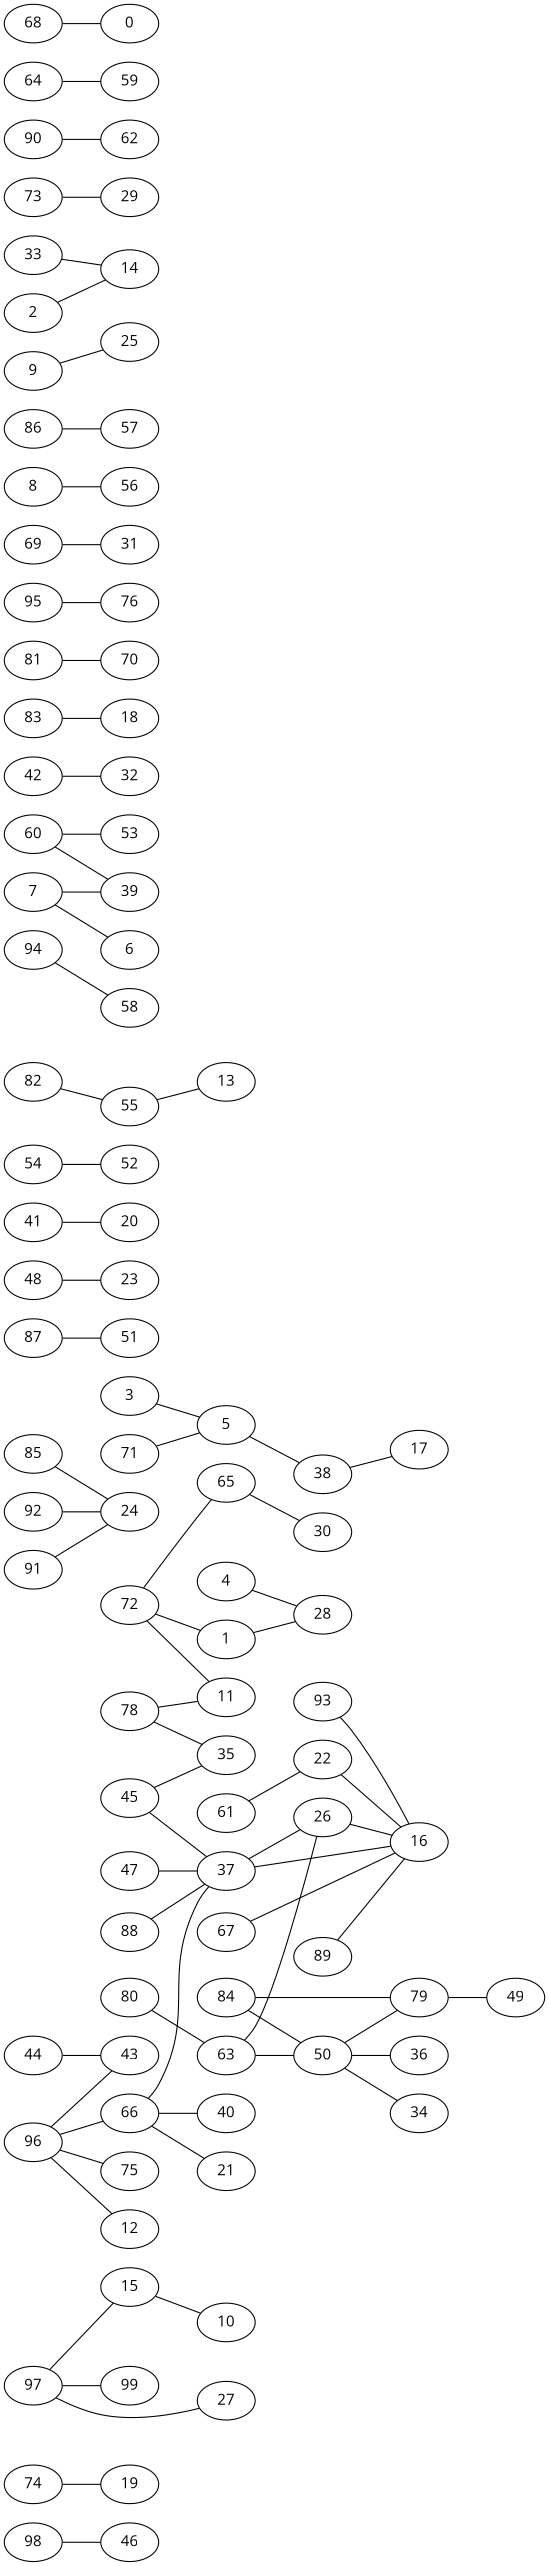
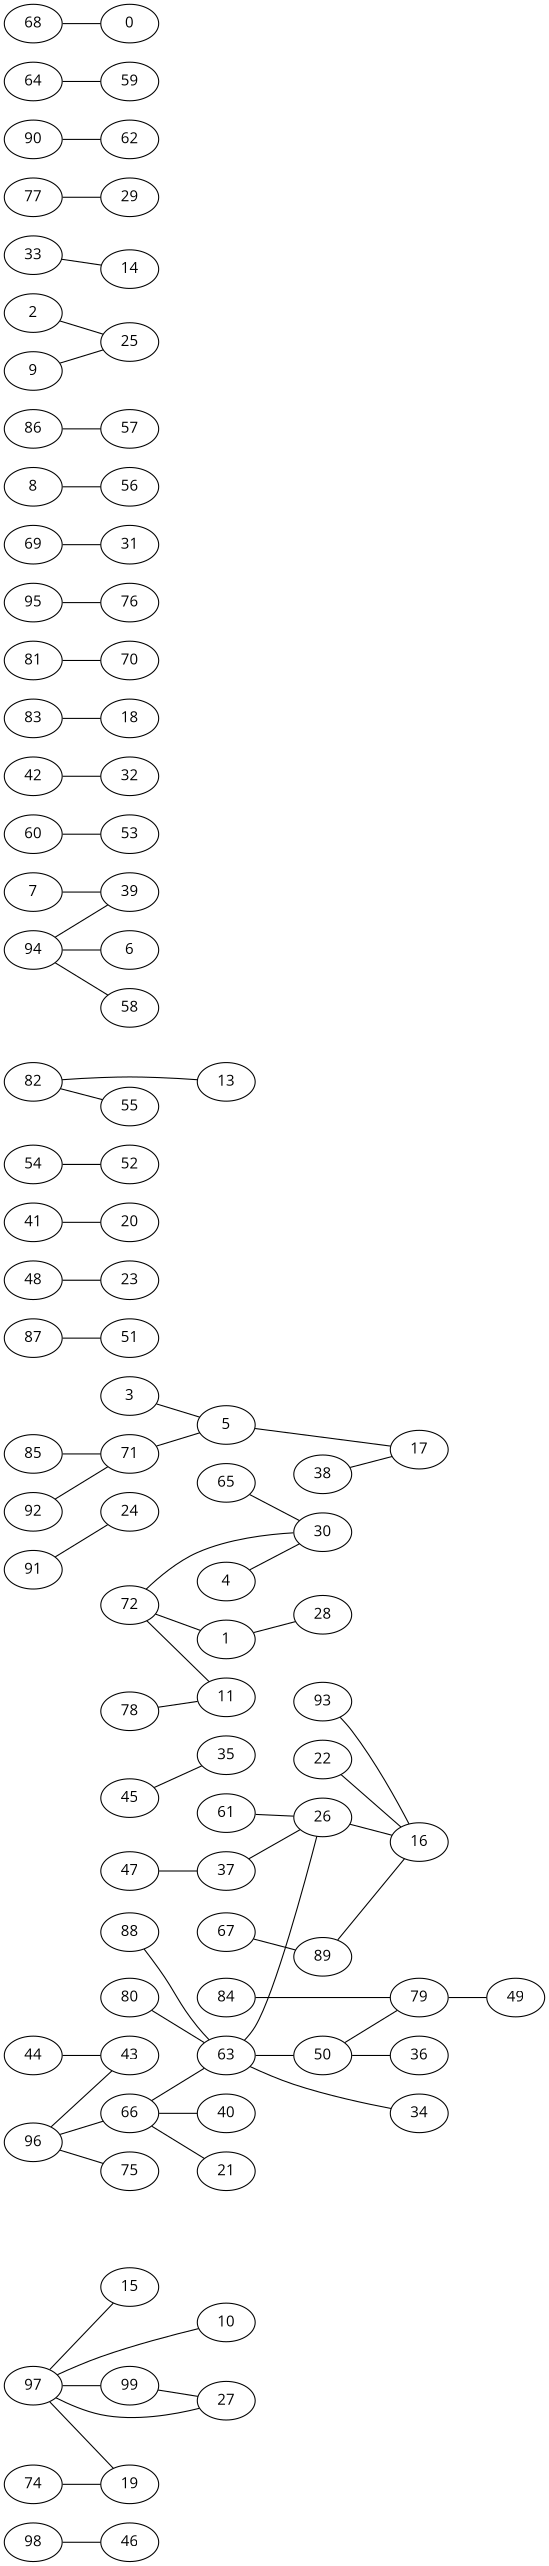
  digraph {
    fontname="Open Sans"
    rankdir=LR
    node [fontname="Open Sans"]
    edge [color=black dir=none fontname="Open Sans"]
    98
    46
    15
    4
    28
    5
    17
    78
    35
    91
    24
    87
    51
    47
    37
    48
    23
    41
    20
    54
    52
    82
    13
    79
    49
    80
    72
    30
    1
    11
    65
    53
    7
    6
    39
    92
    71
    42
    83
    18
    85
    22
    16
    70
    66
    21
    26
    95
    76
    69
    31
    81
    8
    56
    40
    99
    27
    74
    19
    32
    57
    45
    14
    93
    60
    9
    25
    97
    10
    3
    94
    58
    44
    43
-   77 [label=73]
+   77
    29
    90
    62
    63
    50
    34
    36
    96
    75
-   12
    89
    86
    64
    59
    2
    67
    68
    0
    55
    84
    38
    61
    33
    88
    subgraph sub_1 {
      98
      46
      15
      4
      28
      5
      17
      78
      35
      91
      24
      87
      51
      47
      37
      48
      23
      41
      20
      54
      52
      82
      13
      79
      49
      80
      72
      30
      1
      11
      65
      53
      7
      6
      39
      92
      71
      42
      83
      18
      85
      22
      16
      70
      66
      21
      26
      95
      76
      69
      31
      81
      8
      56
      40
      99
      27
      74
      19
      32
      57
      45
      14
      93
      60
      9
      25
      97
      10
      3
      94
      58
      44
      43
      77
      29
      90
      62
      63
      50
      34
      36
      96
      75
-     12
      89
      86
      64
      59
      2
      67
      68
      0
      55
      84
      38
      61
      33
      88
    }
    98 -> 46
-   4 -> 28
-   5 -> 38
-   78 -> 35
+   4 -> 30
+   5 -> 17
    78 -> 11
    91 -> 24
    87 -> 51
    47 -> 37
-   37 -> 16
    37 -> 26
    48 -> 23
    41 -> 20
    54 -> 52
-   55 -> 13
+   82 -> 13
    82 -> 55
    79 -> 49
    80 -> 63
-   72 -> 65
+   72 -> 30
    72 -> 1
    72 -> 11
    1 -> 28
    65 -> 30
-   7 -> 6
+   94 -> 6
    7 -> 39
-   92 -> 24
+   92 -> 71
    71 -> 5
    42 -> 32
    83 -> 18
-   85 -> 24
+   85 -> 71
    22 -> 16
-   66 -> 37
+   66 -> 63
    66 -> 21
    66 -> 40
    26 -> 16
    95 -> 76
    69 -> 31
    81 -> 70
    8 -> 56
+   99 -> 27
    74 -> 19
    45 -> 35
-   45 -> 37
    93 -> 16
    60 -> 53
    9 -> 25
    97 -> 15
    97 -> 99
    97 -> 27
-   15 -> 10
+   97 -> 19
+   97 -> 10
    3 -> 5
-   60 -> 39
+   94 -> 39
    94 -> 58
    44 -> 43
    77 -> 29
    90 -> 62
    63 -> 26
    63 -> 50
    50 -> 79
-   50 -> 34
+   63 -> 34
    50 -> 36
    96 -> 66
    96 -> 43
    96 -> 75
-   96 -> 12
    89 -> 16
    86 -> 57
    64 -> 59
-   2 -> 14
-   67 -> 16
+   2 -> 25
+   67 -> 89
    68 -> 0
    84 -> 79
-   84 -> 50
    38 -> 17
-   61 -> 22
+   61 -> 26
    33 -> 14
-   88 -> 37
+   88 -> 63
  }
